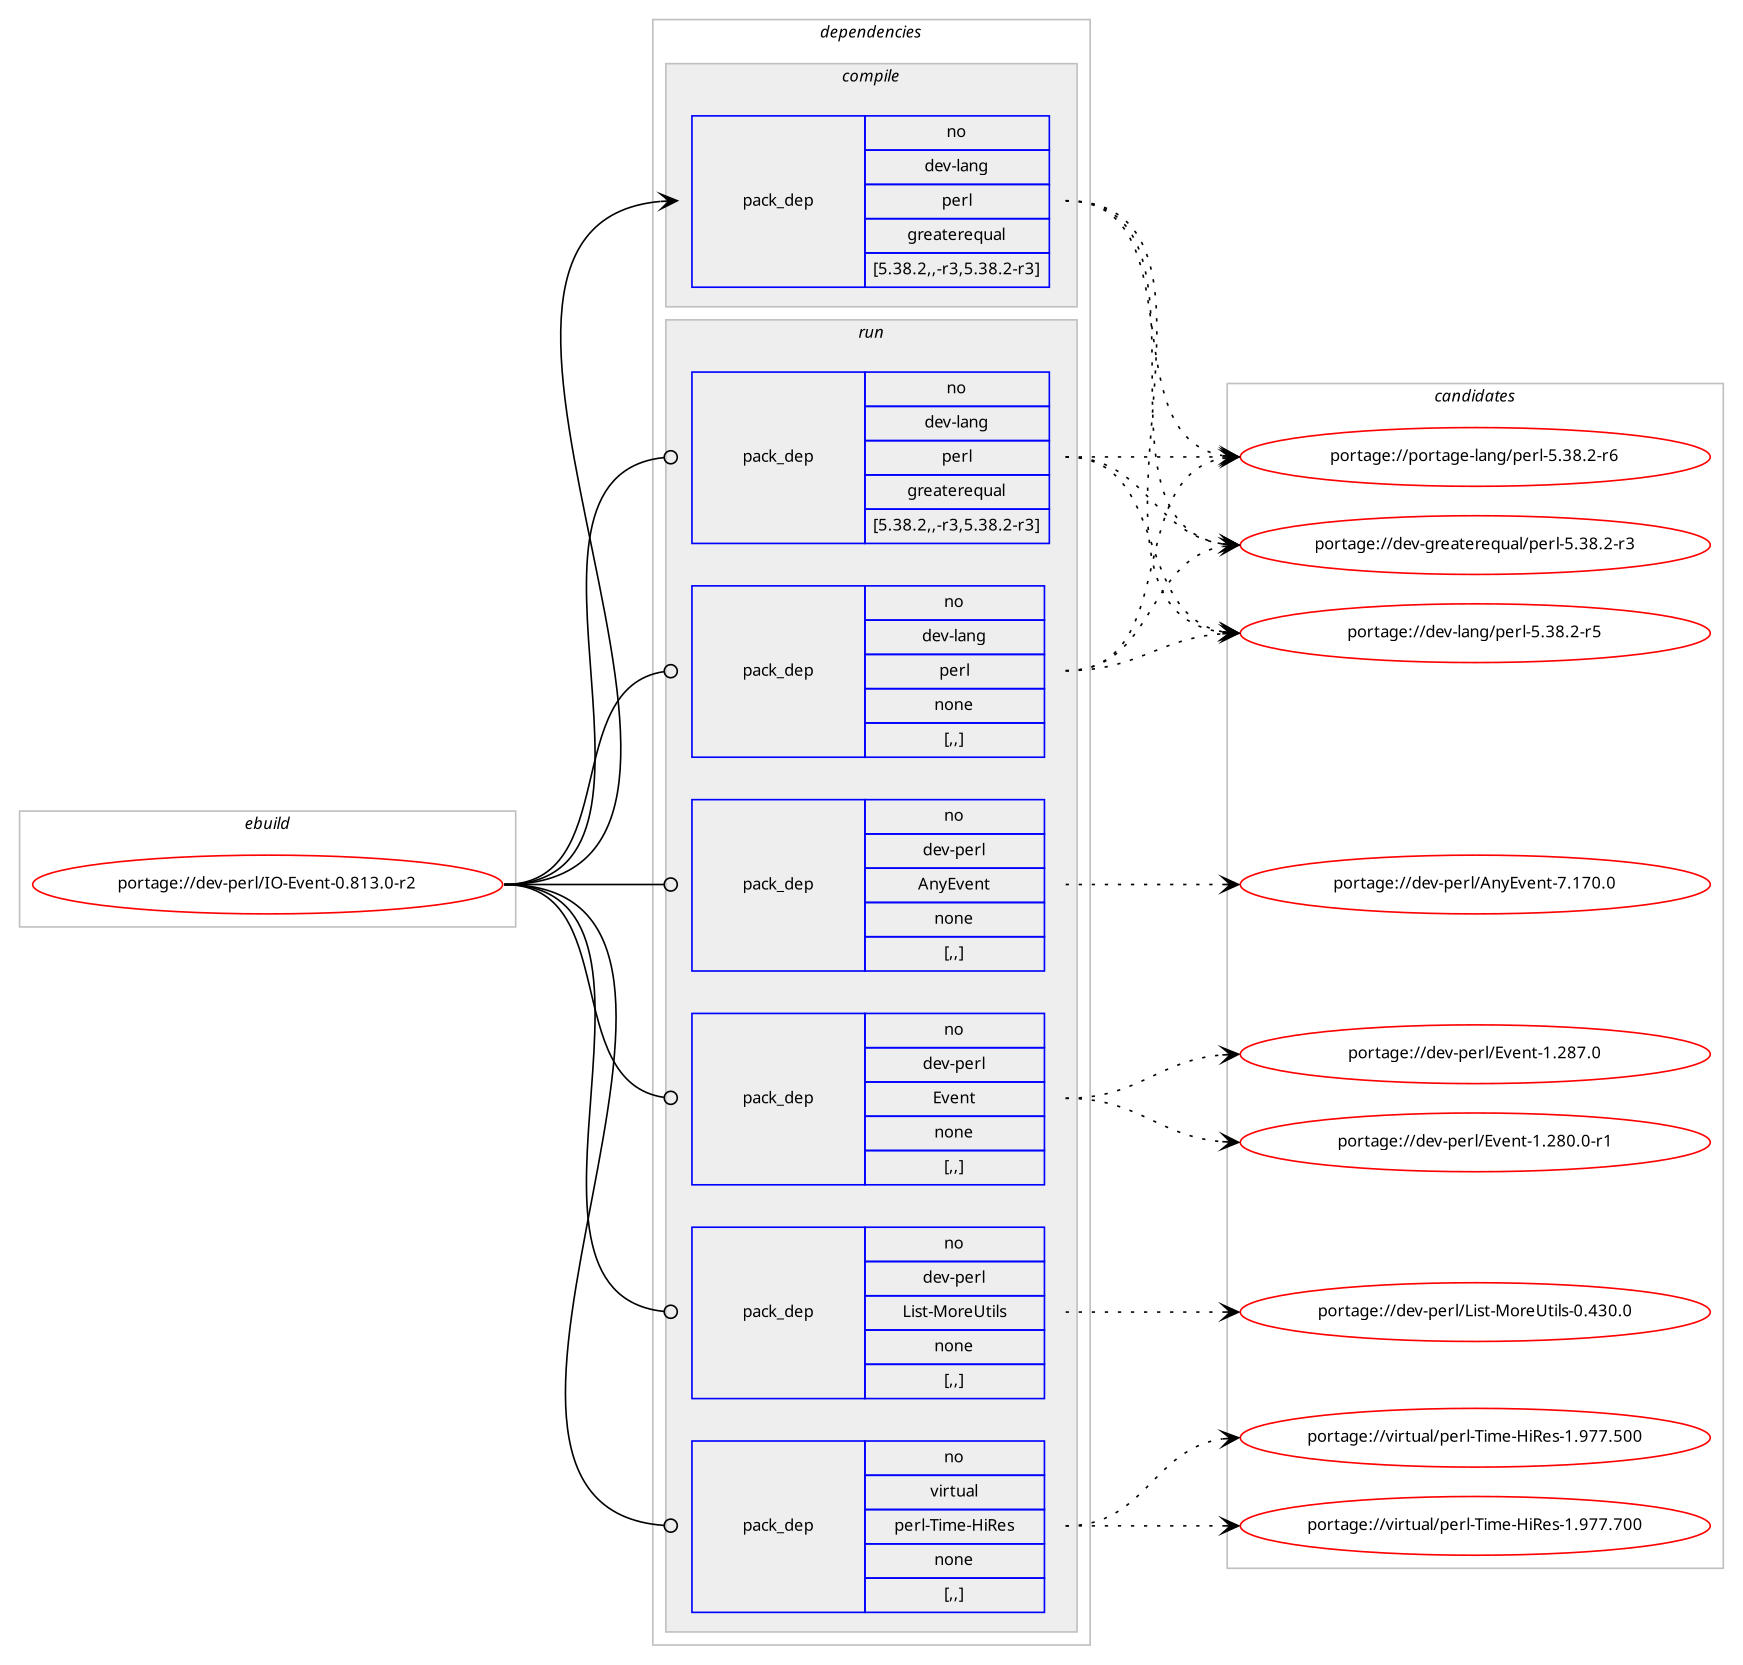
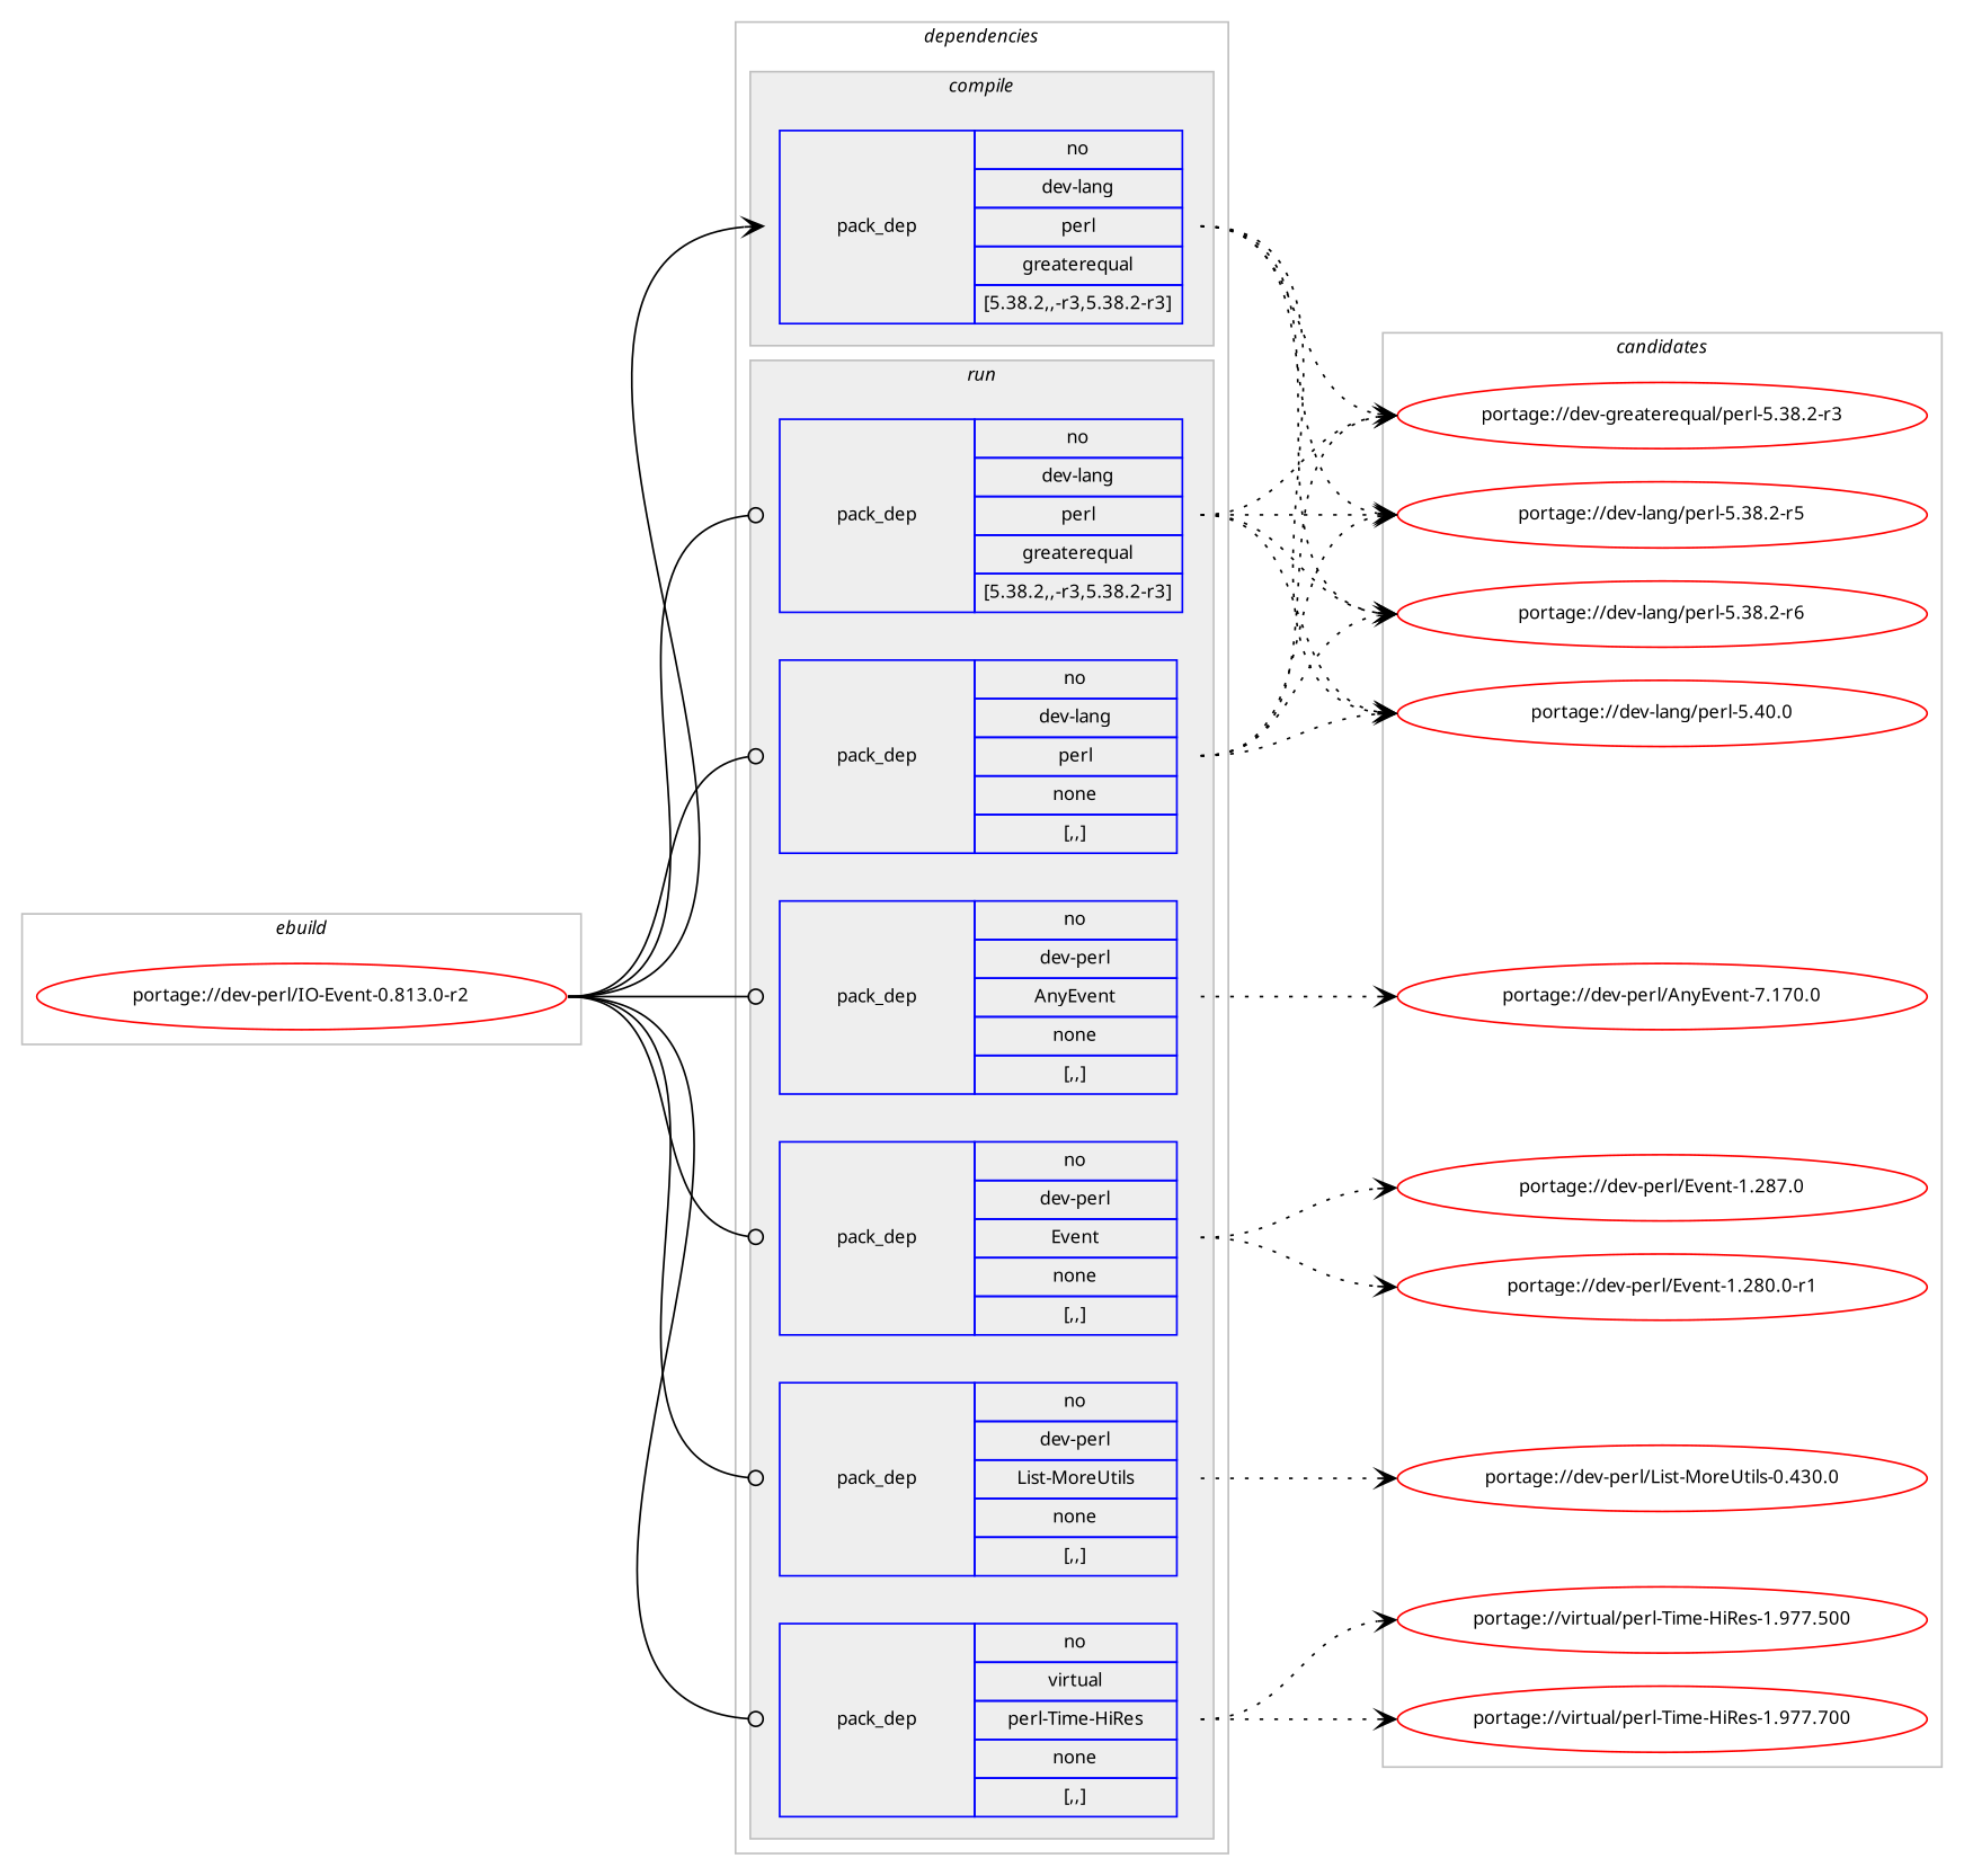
  digraph {
    compound=true
    concentrate=true
    fontname="Noto Sans"
    fontsize=10
    newrank=true
    rankdir=LR
    ranksep=1.5
    node [color=red fontname="Noto Sans" fontsize=10]
    edge [arrowhead=vee fontname="Noto Sans" headport=w style=dotted tailport=e weight=100]
    n1 [label="portage://dev-perl/IO-Event-0.813.0-r2" width=4]
    n2 [color=blue label=<<TABLE BORDER="0" CELLBORDER="1" CELLSPACING="0" CELLPADDING="4" WIDTH="220"><TR><TD ROWSPAN="6" CELLPADDING="30">pack_dep</TD></TR><TR><TD WIDTH="110">no</TD></TR><TR><TD>dev-lang</TD></TR><TR><TD>perl</TD></TR><TR><TD>greaterequal</TD></TR><TR><TD>[5.38.2,,-r3,5.38.2-r3]</TD></TR></TABLE>> shape=none]
    n3 [color=blue label=<<TABLE BORDER="0" CELLBORDER="1" CELLSPACING="0" CELLPADDING="4" WIDTH="220"><TR><TD ROWSPAN="6" CELLPADDING="30">pack_dep</TD></TR><TR><TD WIDTH="110">no</TD></TR><TR><TD>dev-lang</TD></TR><TR><TD>perl</TD></TR><TR><TD>greaterequal</TD></TR><TR><TD>[5.38.2,,-r3,5.38.2-r3]</TD></TR></TABLE>> shape=none]
    n4 [color=blue label=<<TABLE BORDER="0" CELLBORDER="1" CELLSPACING="0" CELLPADDING="4" WIDTH="220"><TR><TD ROWSPAN="6" CELLPADDING="30">pack_dep</TD></TR><TR><TD WIDTH="110">no</TD></TR><TR><TD>dev-lang</TD></TR><TR><TD>perl</TD></TR><TR><TD>none</TD></TR><TR><TD>[,,]</TD></TR></TABLE>> shape=none]
    n5 [color=blue label=<<TABLE BORDER="0" CELLBORDER="1" CELLSPACING="0" CELLPADDING="4" WIDTH="220"><TR><TD ROWSPAN="6" CELLPADDING="30">pack_dep</TD></TR><TR><TD WIDTH="110">no</TD></TR><TR><TD>dev-perl</TD></TR><TR><TD>AnyEvent</TD></TR><TR><TD>none</TD></TR><TR><TD>[,,]</TD></TR></TABLE>> shape=none]
    n6 [color=blue label=<<TABLE BORDER="0" CELLBORDER="1" CELLSPACING="0" CELLPADDING="4" WIDTH="220"><TR><TD ROWSPAN="6" CELLPADDING="30">pack_dep</TD></TR><TR><TD WIDTH="110">no</TD></TR><TR><TD>dev-perl</TD></TR><TR><TD>Event</TD></TR><TR><TD>none</TD></TR><TR><TD>[,,]</TD></TR></TABLE>> shape=none]
    n7 [color=blue label=<<TABLE BORDER="0" CELLBORDER="1" CELLSPACING="0" CELLPADDING="4" WIDTH="220"><TR><TD ROWSPAN="6" CELLPADDING="30">pack_dep</TD></TR><TR><TD WIDTH="110">no</TD></TR><TR><TD>dev-perl</TD></TR><TR><TD>List-MoreUtils</TD></TR><TR><TD>none</TD></TR><TR><TD>[,,]</TD></TR></TABLE>> shape=none]
    n8 [color=blue label=<<TABLE BORDER="0" CELLBORDER="1" CELLSPACING="0" CELLPADDING="4" WIDTH="220"><TR><TD ROWSPAN="6" CELLPADDING="30">pack_dep</TD></TR><TR><TD WIDTH="110">no</TD></TR><TR><TD>virtual</TD></TR><TR><TD>perl-Time-HiRes</TD></TR><TR><TD>none</TD></TR><TR><TD>[,,]</TD></TR></TABLE>> shape=none]
    n9 [label="portage://dev-greaterequal/perl-5.38.2-r3" width=4]
    n10 [label="portage://dev-lang/perl-5.38.2-r5" width=4]
-   n11 [label="portage://portage-lang/perl-5.38.2-r6" width=4]
+   n11 [label="portage://dev-lang/perl-5.38.2-r6" width=4]
+   n12 [label="portage://dev-lang/perl-5.40.0" width=4]
    n13 [label="portage://dev-perl/AnyEvent-7.170.0" width=4]
    n14 [label="portage://dev-perl/Event-1.287.0" width=4]
    n15 [label="portage://dev-perl/Event-1.280.0-r1" width=4]
    n16 [label="portage://dev-perl/List-MoreUtils-0.430.0" width=4]
    n17 [label="portage://virtual/perl-Time-HiRes-1.977.500" width=4]
    n18 [label="portage://virtual/perl-Time-HiRes-1.977.700" width=4]
    subgraph cluster_1 {
      color=gray
      label=<<i>ebuild</i>>
      rank=same
      n1
    }
    subgraph cluster_2 {
      color=gray
      label=<<i>dependencies</i>>
      subgraph cluster_3 {
        color=gray
        fillcolor="#eeeeee"
        label=<<i>compile</i>>
        style=filled
        subgraph sub_4 {
          color=gray
          fillcolor="#eeeeee"
          label=<<i>compile</i>>
          style=filled
          n2
        }
      }
      subgraph cluster_5 {
        color=gray
        fillcolor="#eeeeee"
        label=<<i>compile and run</i>>
        style=filled
      }
      subgraph cluster_6 {
        color=gray
        fillcolor="#eeeeee"
        label=<<i>run</i>>
        style=filled
        subgraph sub_7 {
          color=gray
          fillcolor="#eeeeee"
          label=<<i>run</i>>
          style=filled
          n3
        }
        subgraph sub_8 {
          color=gray
          fillcolor="#eeeeee"
          label=<<i>run</i>>
          style=filled
          n4
        }
        subgraph sub_9 {
          color=gray
          fillcolor="#eeeeee"
          label=<<i>run</i>>
          style=filled
          n5
        }
        subgraph sub_10 {
          color=gray
          fillcolor="#eeeeee"
          label=<<i>run</i>>
          style=filled
          n6
        }
        subgraph sub_11 {
          color=gray
          fillcolor="#eeeeee"
          label=<<i>run</i>>
          style=filled
          n7
        }
        subgraph sub_12 {
          color=gray
          fillcolor="#eeeeee"
          label=<<i>run</i>>
          style=filled
          n8
        }
      }
    }
    subgraph cluster_13 {
      color=gray
      label=<<i>candidates</i>>
      rank=same
      subgraph sub_14 {
        color=black
        label=<<i>candidates</i>>
        nodesep=1
        rank=same
        n9
        n10
        n11
+       n12
      }
      subgraph sub_15 {
        color=black
        label=<<i>candidates</i>>
        nodesep=1
        rank=same
        n9
        n10
        n11
+       n12
      }
      subgraph sub_16 {
        color=black
        label=<<i>candidates</i>>
        nodesep=1
        rank=same
        n9
        n10
        n11
+       n12
      }
      subgraph sub_17 {
        color=black
        label=<<i>candidates</i>>
        nodesep=1
        rank=same
        n13
      }
      subgraph sub_18 {
        color=black
        label=<<i>candidates</i>>
        nodesep=1
        rank=same
        n14
        n15
      }
      subgraph sub_19 {
        color=black
        label=<<i>candidates</i>>
        nodesep=1
        rank=same
        n16
      }
      subgraph sub_20 {
        color=black
        label=<<i>candidates</i>>
        nodesep=1
        rank=same
        n17
        n18
      }
    }
    n1 -> n2 [style=solid weight=20]
    n1 -> n3 [arrowhead=odot style=solid weight=20]
    n1 -> n4 [arrowhead=odot style=solid weight=20]
    n1 -> n5 [arrowhead=odot style=solid weight=20]
    n1 -> n6 [arrowhead=odot style=solid weight=20]
    n1 -> n7 [arrowhead=odot style=solid weight=20]
    n1 -> n8 [arrowhead=odot style=solid weight=20]
    n2 -> n9
    n2 -> n10
    n2 -> n11
+   n2 -> n12
    n3 -> n9
    n3 -> n10
    n3 -> n11
+   n3 -> n12
    n4 -> n9
    n4 -> n10
    n4 -> n11
+   n4 -> n12
    n5 -> n13
    n6 -> n14
    n6 -> n15
    n7 -> n16
    n8 -> n17
    n8 -> n18
  }
